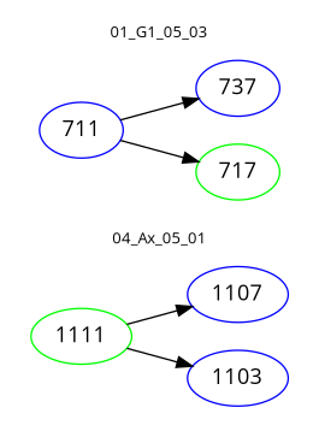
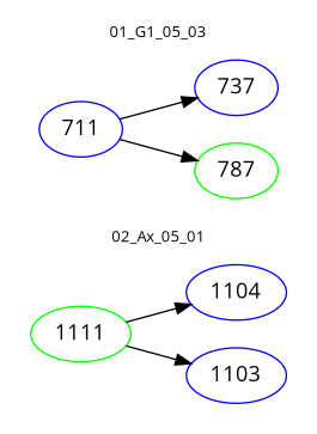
  digraph {
    fontname="Open Sans"
    rankdir=LR
    node [color=blue fontname="Open Sans"]
    edge [color=black fontname="Open Sans"]
    n1 [color=green label=1111]
    n2 [label=1103]
-   n3 [label=1107]
+   n3 [label=1104]
    n4 [label=711]
-   n5 [color=green label=717]
+   n5 [color=green label=787]
    n6 [label=737]
    subgraph cluster_1 {
      color=white
      fontsize=10
-     label="04_Ax_05_01"
+     label="02_Ax_05_01"
      n1
      n2
      n3
    }
    subgraph cluster_2 {
      color=white
      fontsize=10
      label="01_G1_05_03"
      n4
      n5
      n6
    }
    n1 -> n2
    n1 -> n3
    n4 -> n5
    n4 -> n6
  }
